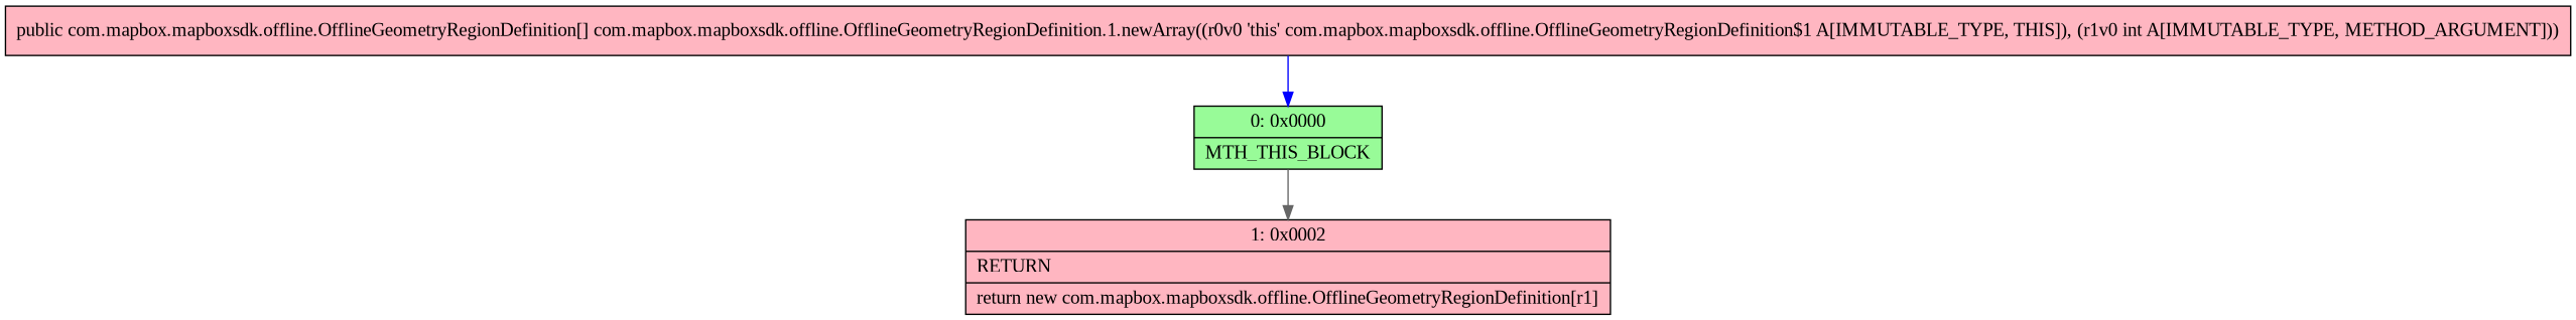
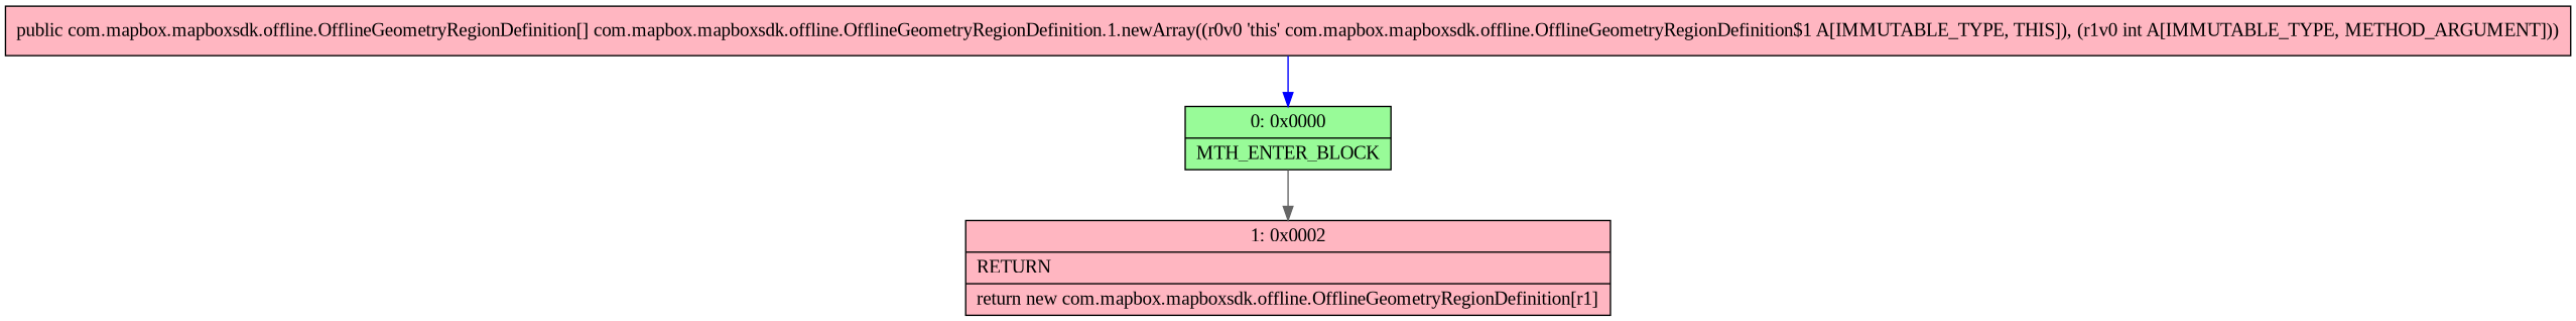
  digraph {
    fontname="Liberation Serif"
    node [shape=record style=filled fillcolor=lightpink fontname="Liberation Serif"]
    edge [style=solid arrowhead=normal fontname="Liberation Serif"]
-   n1 [label="{0\:\ 0x0000|MTH_THIS_BLOCK\l}" fillcolor=palegreen]
+   n1 [label="{0\:\ 0x0000|MTH_ENTER_BLOCK\l}" fillcolor=palegreen]
    n2 [label="{1\:\ 0x0002|RETURN\l|return new com.mapbox.mapboxsdk.offline.OfflineGeometryRegionDefinition[r1]\l}"]
    n3 [label="{public com.mapbox.mapboxsdk.offline.OfflineGeometryRegionDefinition[] com.mapbox.mapboxsdk.offline.OfflineGeometryRegionDefinition.1.newArray((r0v0 'this' com.mapbox.mapboxsdk.offline.OfflineGeometryRegionDefinition$1 A[IMMUTABLE_TYPE, THIS]), (r1v0 int A[IMMUTABLE_TYPE, METHOD_ARGUMENT])) }"]
    n1 -> n2 [color=gray40]
    n3 -> n1 [color=blue]
  }
